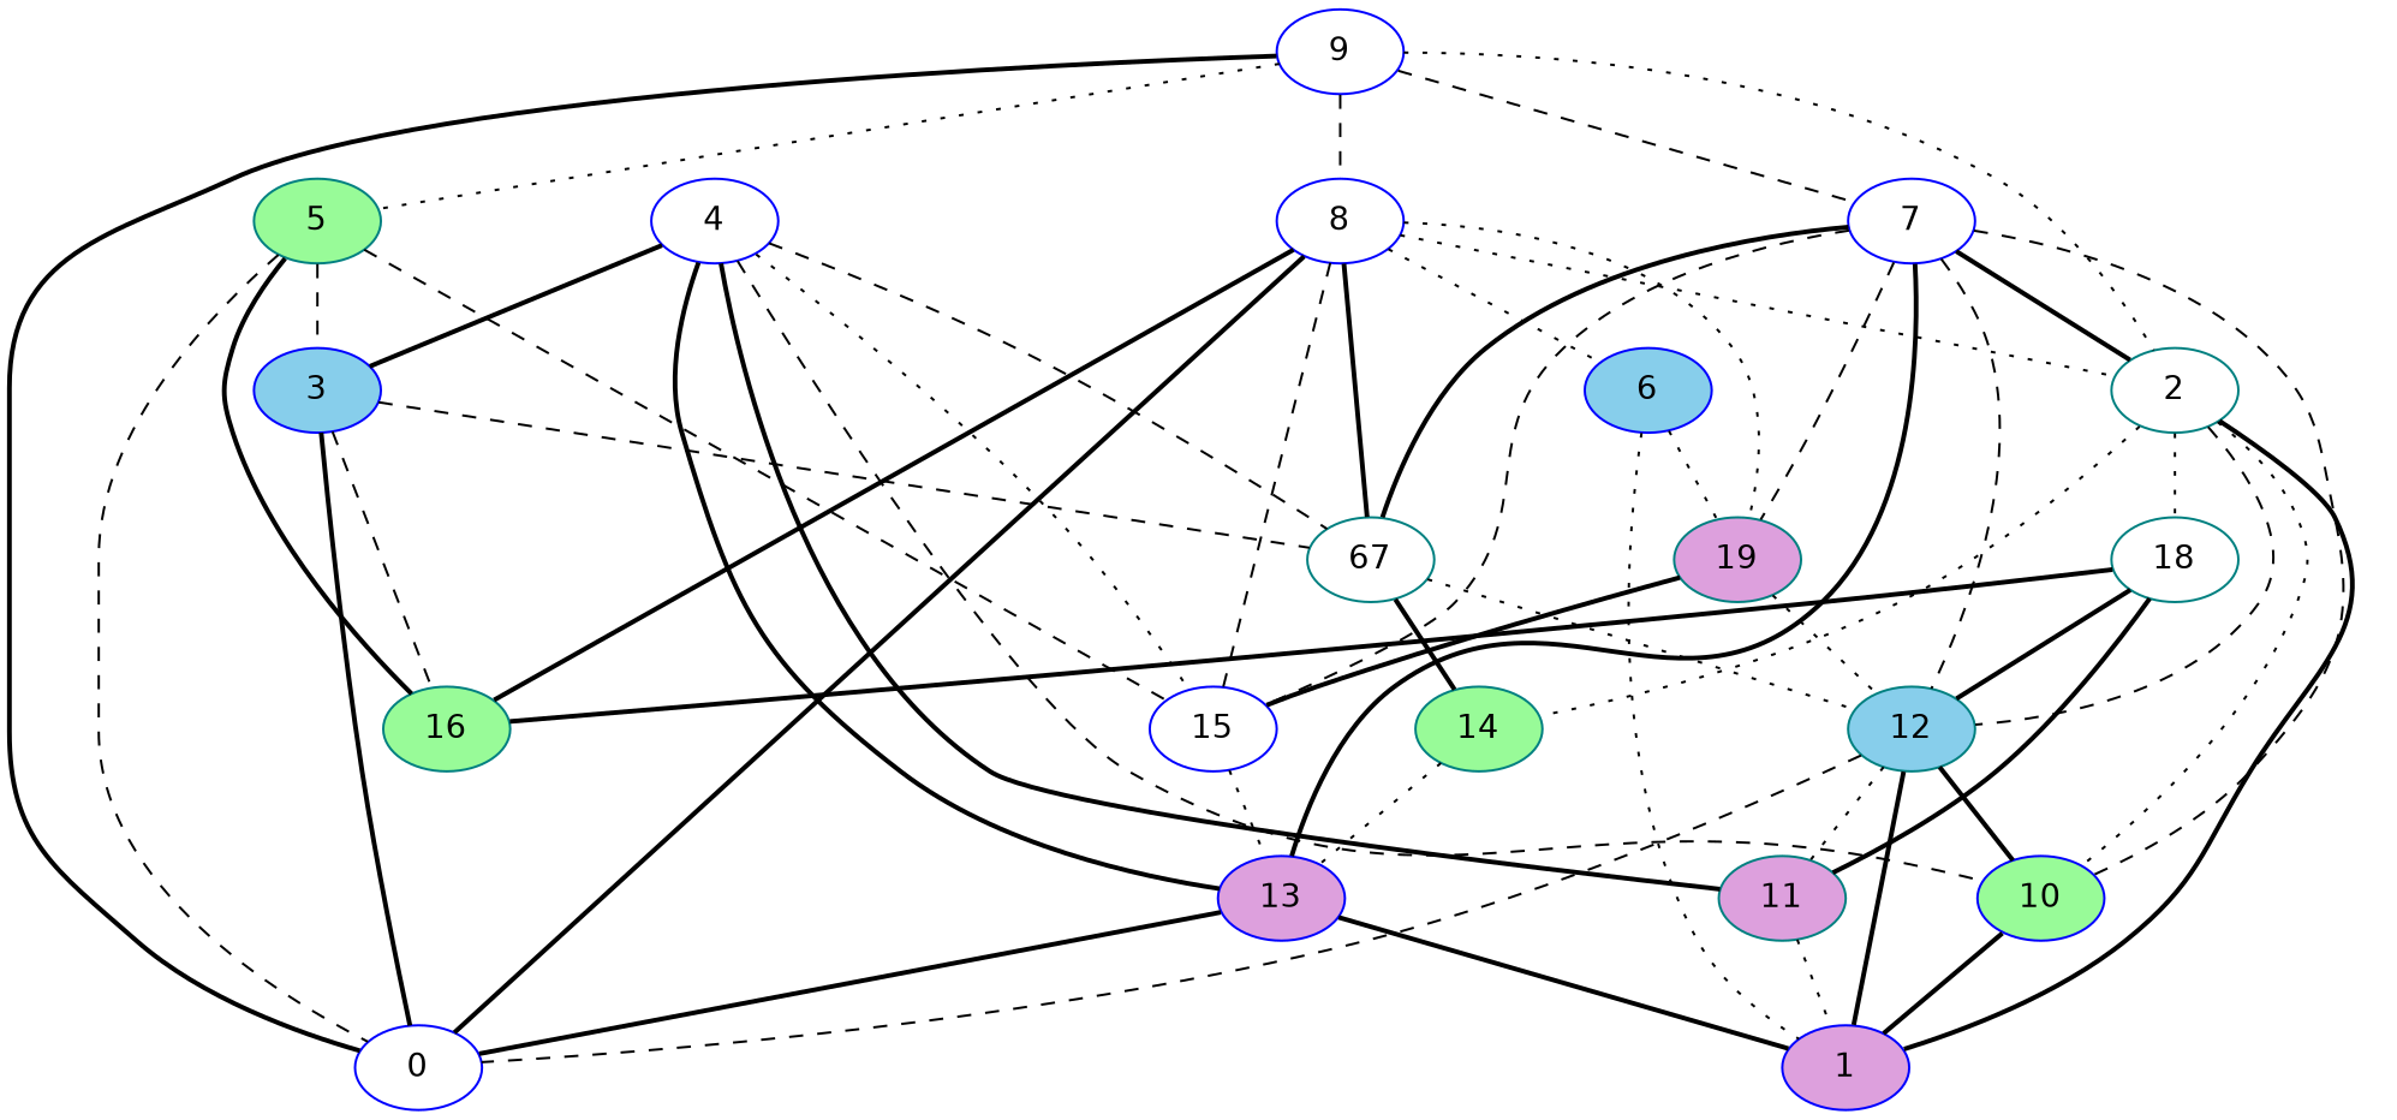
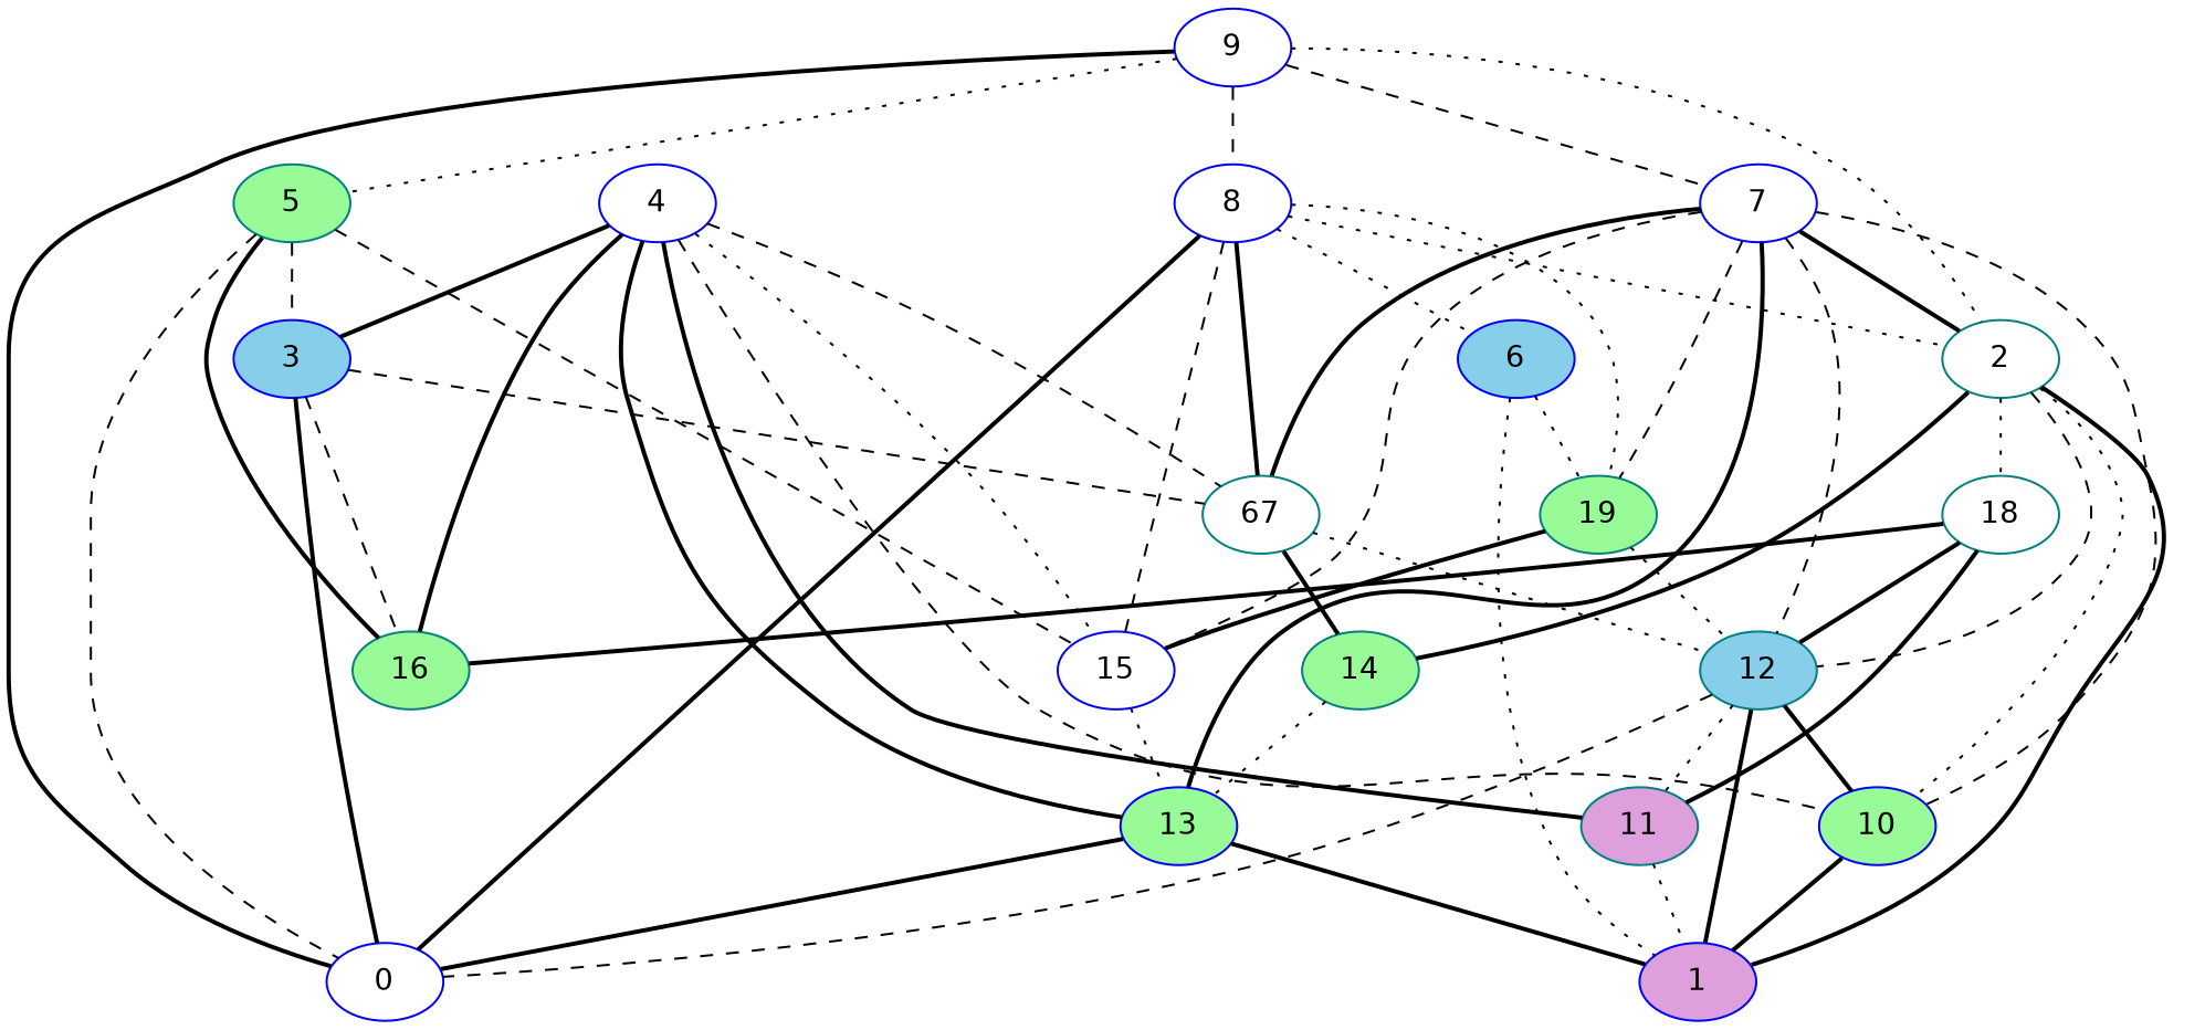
  digraph {
    fontname="DejaVu Sans"
    node [color=blue fillcolor=white fontname="DejaVu Sans" style=filled]
    edge [color=black dir=none fontname="DejaVu Sans" style=bold]
    3 [fillcolor=skyblue]
    0
    n3 [color=teal label=67]
    16 [color=teal fillcolor=palegreen]
    12 [color=teal fillcolor=skyblue]
    14 [color=teal fillcolor=palegreen]
    5 [color=teal fillcolor=palegreen]
    15
    1 [fillcolor=plum]
-   13 [fillcolor=plum]
+   13 [fillcolor=palegreen]
    18 [color=teal]
    11 [color=teal fillcolor=plum]
    10 [fillcolor=palegreen]
    2 [color=teal]
    7
-   19 [color=teal fillcolor=plum]
+   19 [color=teal fillcolor=palegreen]
    4
    9
    8
    6 [fillcolor=skyblue]
    subgraph sub_1 {
      3
      0
      n3
      16
      12
      14
      5
      15
      1
      13
      18
      11
      10
      2
      7
      19
      4
      9
      8
      6
    }
    3 -> 0
    3 -> n3 [style=dashed]
    3 -> 16 [style=dashed]
    n3 -> 12 [style=dotted]
    n3 -> 14
    12 -> 0 [style=dashed]
    12 -> 1
    12 -> 11 [style=dotted]
    12 -> 10
    14 -> 13 [style=dotted]
    5 -> 3 [style=dashed]
    5 -> 0 [style=dashed]
    5 -> 16
    5 -> 15 [style=dashed]
    15 -> 13 [style=dotted]
    13 -> 0
    13 -> 1
    18 -> 16
    18 -> 12
    18 -> 11
    11 -> 1 [style=dotted]
    10 -> 1
    2 -> 12 [style=dashed]
-   2 -> 14 [style=dotted]
+   2 -> 14
    2 -> 1
    2 -> 18 [style=dotted]
    2 -> 10 [style=dotted]
    7 -> n3
    7 -> 12 [style=dashed]
    7 -> 15 [style=dashed]
    7 -> 13
    7 -> 10 [style=dashed]
    7 -> 2
    7 -> 19 [style=dashed]
    19 -> 12 [style=dotted]
    19 -> 15
    4 -> 3
    4 -> n3 [style=dashed]
    4 -> 15 [style=dotted]
    4 -> 13
    4 -> 11
    4 -> 10 [style=dashed]
    9 -> 0
    9 -> 5 [style=dotted]
    9 -> 2 [style=dotted]
    9 -> 7 [style=dashed]
    9 -> 8 [style=dashed]
    8 -> 0
    8 -> n3
-   8 -> 16
+   4 -> 16
    8 -> 15 [style=dashed]
    8 -> 2 [style=dotted]
    8 -> 19 [style=dotted]
    8 -> 6 [style=dotted]
    6 -> 1 [style=dotted]
    6 -> 19 [style=dotted]
  }
